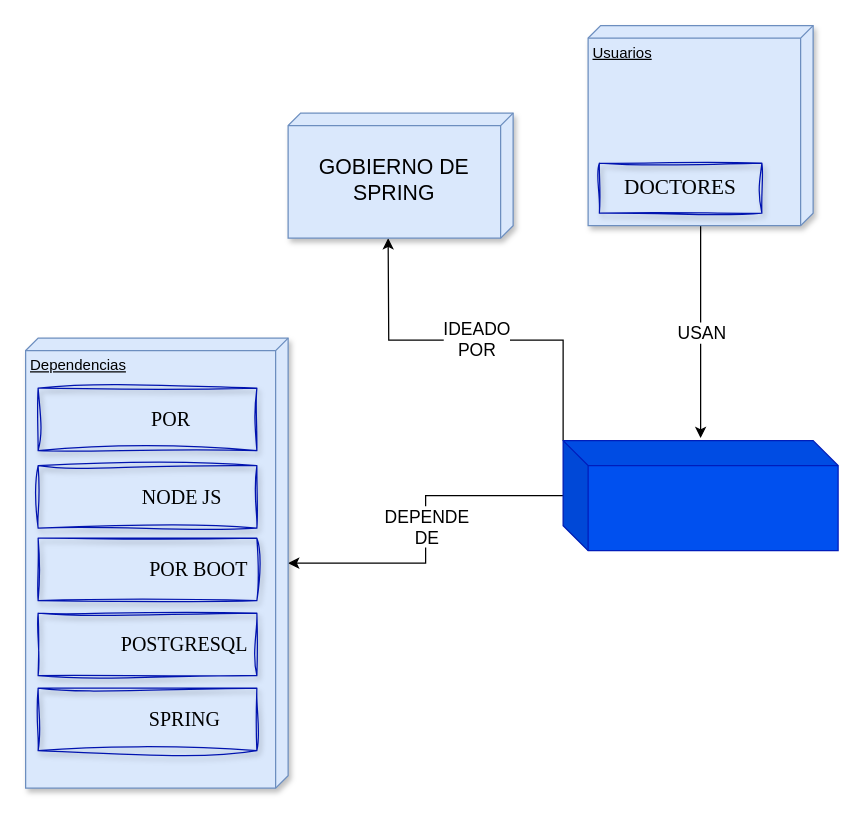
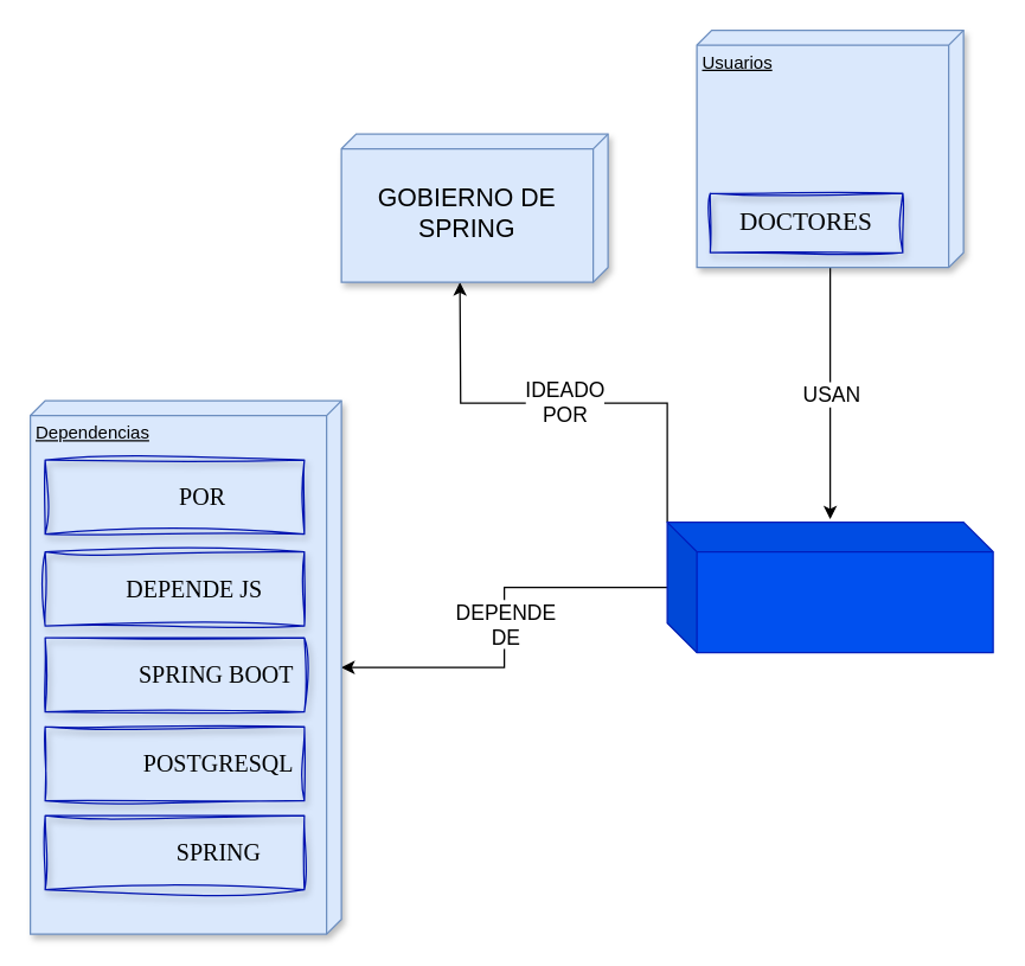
  <mxCell id="0" />
  <mxCell id="1" parent="0" />
  <mxCell id="2" style="edgeStyle=orthogonalEdgeStyle;rounded=0;orthogonalLoop=1;jettySize=auto;html=1;" edge="1" parent="1" source="6" target="12"><mxGeometry relative="1" as="geometry" /></mxCell>
  <mxCell id="3" value="DEPENDE&lt;div&gt;DE&lt;/div&gt;" style="edgeLabel;html=1;align=center;verticalAlign=middle;resizable=0;points=[];fontSize=14;spacingLeft=0;" vertex="1" connectable="0" parent="2"><mxGeometry x="-0.044" y="-2" relative="1" as="geometry"><mxPoint x="2" y="3" as="offset" /></mxGeometry></mxCell>
  <mxCell id="4" style="edgeStyle=orthogonalEdgeStyle;rounded=0;orthogonalLoop=1;jettySize=auto;html=1;exitX=0;exitY=0;exitDx=0;exitDy=0;exitPerimeter=0;" edge="1" parent="1" source="6"><mxGeometry relative="1" as="geometry"><mxPoint x="310" y="190" as="targetPoint" /></mxGeometry></mxCell>
  <mxCell id="5" value="&lt;div&gt;&lt;span style=&quot;font-size: 14px;&quot;&gt;IDEADO&lt;/span&gt;&lt;/div&gt;&lt;div&gt;&lt;span style=&quot;font-size: 14px;&quot;&gt;POR&lt;/span&gt;&lt;/div&gt;" style="edgeLabel;html=1;align=center;verticalAlign=middle;resizable=0;points=[];" vertex="1" connectable="0" parent="4"><mxGeometry x="-0.006" y="-1" relative="1" as="geometry"><mxPoint as="offset" /></mxGeometry></mxCell>
  <mxCell id="6" value="" style="shape=cube;whiteSpace=wrap;html=1;boundedLbl=1;backgroundOutline=1;darkOpacity=0.05;darkOpacity2=0.1;fillColor=#0050ef;fontColor=#ffffff;strokeColor=#001DBC;" parent="1" vertex="1"><mxGeometry x="450" y="352" width="220" height="88" as="geometry" /></mxCell>
  <mxCell id="7" value="" style="shape=image;verticalLabelPosition=bottom;labelBackgroundColor=default;verticalAlign=top;aspect=fixed;imageAspect=0;image=https://www.simplereport.gov/assets/img/SimpleReportLogo.svg;" parent="1" vertex="1"><mxGeometry x="475.5" y="385" width="182.11" height="35" as="geometry" /></mxCell>
  <mxCell id="8" style="edgeStyle=orthogonalEdgeStyle;rounded=0;orthogonalLoop=1;jettySize=auto;html=1;" edge="1" parent="1" source="10"><mxGeometry relative="1" as="geometry"><mxPoint x="560" y="350" as="targetPoint" /></mxGeometry></mxCell>
  <mxCell id="9" value="USAN" style="edgeLabel;align=center;verticalAlign=middle;resizable=0;points=[];fontSize=14;spacing=12;spacingTop=10;spacingBottom=10;html=1;strokeOpacity=100;perimeter=rectanglePerimeter;labelPadding=0;imageHeight=32;imageWidth=24;arcSize=12;" vertex="1" connectable="0" parent="8"><mxGeometry relative="1" as="geometry"><mxPoint as="offset" /></mxGeometry></mxCell>
  <mxCell id="10" value="Usuarios" style="verticalAlign=top;align=left;spacingTop=8;spacingLeft=2;spacingRight=12;shape=cube;size=10;direction=south;fontStyle=4;html=1;whiteSpace=wrap;fillColor=#dae8fc;strokeColor=#6c8ebf;shadow=1;" vertex="1" parent="1"><mxGeometry x="470" y="20" width="180" height="160" as="geometry" /></mxCell>
  <mxCell id="11" value="&lt;font face=&quot;Verdana&quot; style=&quot;font-size: 17px;&quot;&gt;DOCTORES&lt;/font&gt;" style="text;html=1;align=center;verticalAlign=middle;whiteSpace=wrap;rounded=0;strokeWidth=1;labelPosition=center;verticalLabelPosition=middle;strokeColor=#0013AF;shadow=1;glass=0;sketch=1;curveFitting=1;jiggle=2;" vertex="1" parent="1"><mxGeometry x="479" y="130" width="130" height="40" as="geometry" /></mxCell>
  <mxCell id="12" value="Dependencias" style="verticalAlign=top;align=left;spacingTop=8;spacingLeft=2;spacingRight=12;shape=cube;size=10;direction=south;fontStyle=4;html=1;whiteSpace=wrap;fillColor=#dae8fc;strokeColor=#6c8ebf;shadow=1;" vertex="1" parent="1"><mxGeometry x="20" y="270" width="210" height="360" as="geometry" /></mxCell>
  <mxCell id="13" value="&lt;font face=&quot;Verdana&quot;&gt;&lt;span style=&quot;font-size: 16px;&quot;&gt;POR&lt;/span&gt;&lt;/font&gt;" style="text;html=1;align=right;verticalAlign=middle;whiteSpace=wrap;rounded=0;strokeWidth=1;labelPosition=center;verticalLabelPosition=middle;strokeColor=#0013AF;shadow=1;glass=0;sketch=1;curveFitting=1;jiggle=2;spacingRight=45;spacing=8;" vertex="1" parent="1"><mxGeometry x="30" y="310" width="175" height="50" as="geometry" /></mxCell>
  <mxCell id="14" value="" style="shape=image;verticalLabelPosition=bottom;labelBackgroundColor=default;verticalAlign=top;aspect=fixed;imageAspect=0;image=https://us.123rf.com/450wm/dizanna/dizanna2107/dizanna210701589/172266721-jdk-acr%C3%B3nimo-de-java-development-kit-fondo-del-concepto-de-tecnolog%C3%ADa.jpg;" vertex="1" parent="1"><mxGeometry x="45" y="320" width="36" height="36" as="geometry" /></mxCell>
- <mxCell id="15" value="&lt;font face=&quot;Verdana&quot;&gt;&lt;span style=&quot;font-size: 16px;&quot;&gt;NODE JS&lt;/span&gt;&lt;/font&gt;" style="text;html=1;align=right;verticalAlign=middle;whiteSpace=wrap;rounded=0;strokeWidth=1;labelPosition=center;verticalLabelPosition=middle;strokeColor=#0013AF;shadow=1;glass=0;sketch=1;curveFitting=1;jiggle=2;spacingRight=20;spacing=8;" vertex="1" parent="1"><mxGeometry x="30" y="372" width="175" height="50" as="geometry" /></mxCell>
+ <mxCell id="15" value="&lt;font face=&quot;Verdana&quot;&gt;&lt;span style=&quot;font-size: 16px;&quot;&gt;DEPENDE JS&lt;/span&gt;&lt;/font&gt;" style="text;html=1;align=right;verticalAlign=middle;whiteSpace=wrap;rounded=0;strokeWidth=1;labelPosition=center;verticalLabelPosition=middle;strokeColor=#0013AF;shadow=1;glass=0;sketch=1;curveFitting=1;jiggle=2;spacingRight=20;spacing=8;" vertex="1" parent="1"><mxGeometry x="30" y="372" width="175" height="50" as="geometry" /></mxCell>
  <mxCell id="16" value="" style="shape=image;verticalLabelPosition=bottom;labelBackgroundColor=default;verticalAlign=top;aspect=fixed;imageAspect=0;image=https://www.svgrepo.com/download/303360/nodejs-logo.svg;" vertex="1" parent="1"><mxGeometry x="40" y="370" width="52" height="52" as="geometry" /></mxCell>
- <mxCell id="17" value="&lt;font face=&quot;Verdana&quot;&gt;&lt;span style=&quot;font-size: 16px;&quot;&gt;POR BOOT&lt;/span&gt;&lt;/font&gt;" style="text;html=1;align=right;verticalAlign=middle;whiteSpace=wrap;rounded=0;strokeWidth=1;labelPosition=center;verticalLabelPosition=middle;strokeColor=#0013AF;shadow=1;glass=0;sketch=1;curveFitting=1;jiggle=2;spacingRight=-1;spacing=8;" vertex="1" parent="1"><mxGeometry x="30" y="430" width="175" height="50" as="geometry" /></mxCell>
+ <mxCell id="17" value="&lt;font face=&quot;Verdana&quot;&gt;&lt;span style=&quot;font-size: 16px;&quot;&gt;SPRING BOOT&lt;/span&gt;&lt;/font&gt;" style="text;html=1;align=right;verticalAlign=middle;whiteSpace=wrap;rounded=0;strokeWidth=1;labelPosition=center;verticalLabelPosition=middle;strokeColor=#0013AF;shadow=1;glass=0;sketch=1;curveFitting=1;jiggle=2;spacingRight=-1;spacing=8;" vertex="1" parent="1"><mxGeometry x="30" y="430" width="175" height="50" as="geometry" /></mxCell>
  <mxCell id="18" value="" style="shape=image;verticalLabelPosition=bottom;labelBackgroundColor=default;verticalAlign=top;aspect=fixed;imageAspect=0;image=https://upload.wikimedia.org/wikipedia/commons/thumb/7/79/Spring_Boot.svg/1200px-Spring_Boot.svg.png;" vertex="1" parent="1"><mxGeometry x="39" y="436" width="40" height="39.97" as="geometry" /></mxCell>
  <mxCell id="19" value="&lt;font face=&quot;Verdana&quot;&gt;&lt;span style=&quot;font-size: 16px;&quot;&gt;POSTGRESQL&lt;/span&gt;&lt;/font&gt;" style="text;html=1;align=right;verticalAlign=middle;whiteSpace=wrap;rounded=0;strokeWidth=1;labelPosition=center;verticalLabelPosition=middle;strokeColor=#0013AF;shadow=1;glass=0;sketch=1;curveFitting=1;jiggle=2;spacingRight=-1;spacing=8;" vertex="1" parent="1"><mxGeometry x="30" y="490" width="175" height="50" as="geometry" /></mxCell>
  <mxCell id="20" value="" style="shape=image;verticalLabelPosition=bottom;labelBackgroundColor=default;verticalAlign=top;aspect=fixed;imageAspect=0;image=https://upload.wikimedia.org/wikipedia/commons/thumb/2/29/Postgresql_elephant.svg/800px-Postgresql_elephant.svg.png;" vertex="1" parent="1"><mxGeometry x="38.36" y="497" width="38.31" height="39.5" as="geometry" /></mxCell>
  <mxCell id="21" value="" style="shape=image;verticalLabelPosition=bottom;labelBackgroundColor=default;verticalAlign=top;aspect=fixed;imageAspect=0;image=https://upload.wikimedia.org/wikipedia/commons/thumb/e/ef/JetBrains_IntelliJ_IDEA_Product_Icon.svg/1200px-JetBrains_IntelliJ_IDEA_Product_Icon.svg.png;" vertex="1" parent="1"><mxGeometry x="38" y="555" width="40" height="40" as="geometry" /></mxCell>
  <mxCell id="22" value="&lt;font face=&quot;Verdana&quot;&gt;&lt;span style=&quot;font-size: 16px;&quot;&gt;SPRING&lt;/span&gt;&lt;/font&gt;" style="text;html=1;align=right;verticalAlign=middle;whiteSpace=wrap;rounded=0;strokeWidth=1;labelPosition=center;verticalLabelPosition=middle;strokeColor=#0013AF;shadow=1;glass=0;sketch=1;curveFitting=1;jiggle=2;spacingRight=21;spacing=8;" vertex="1" parent="1"><mxGeometry x="30" y="550" width="175" height="50" as="geometry" /></mxCell>
  <mxCell id="23" value="GOBIERNO DE SPRING" style="verticalAlign=middle;align=center;spacingTop=8;spacingLeft=2;spacingRight=12;shape=cube;size=10;direction=south;fontStyle=0;html=1;whiteSpace=wrap;fillColor=#dae8fc;strokeColor=#6c8ebf;shadow=1;fontSize=17;labelPosition=center;verticalLabelPosition=middle;" vertex="1" parent="1"><mxGeometry x="230" y="90" width="180" height="100" as="geometry" /></mxCell>
